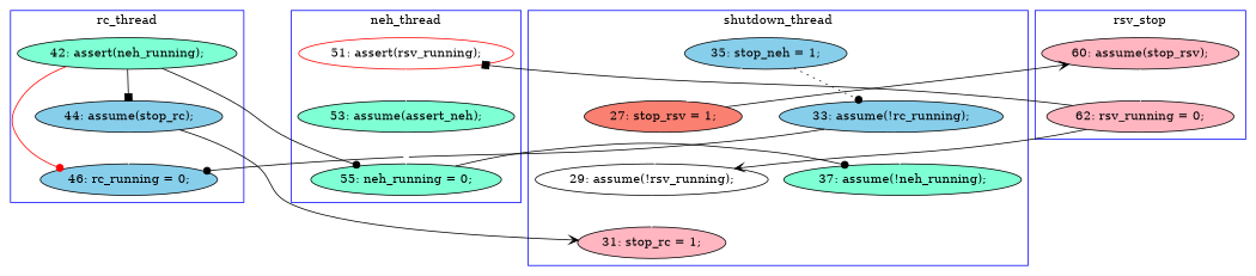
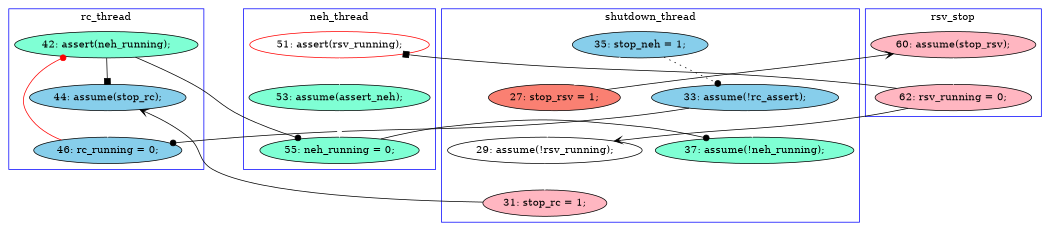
  digraph {
    node [fillcolor=skyblue style=filled]
    edge [color=black style=solid]
    n1 [fillcolor=salmon label="27: stop_rsv = 1;"]
    n2 [fillcolor=lightpink label="31: stop_rc = 1;"]
    n3 [fillcolor=white label="29: assume(!rsv_running);"]
-   n4 [label="33: assume(!rc_running);"]
+   n4 [label="33: assume(!rc_assert);"]
    n5 [fillcolor=aquamarine label="37: assume(!neh_running);"]
    n6 [label="35: stop_neh = 1;"]
    n7 [fillcolor=lightpink label="60: assume(stop_rsv);"]
    n8 [fillcolor=lightpink label="62: rsv_running = 0;"]
    n9 [label="44: assume(stop_rc);"]
    n10 [label="46: rc_running = 0;"]
    n11 [fillcolor=aquamarine label="42: assert(neh_running);"]
    n12 [fillcolor=aquamarine label="53: assume(assert_neh);"]
    n13 [fillcolor=aquamarine label="55: neh_running = 0;"]
    n14 [color=red fillcolor=white label="51: assert(rsv_running);"]
    subgraph cluster_1 {
      color=blue
      label=shutdown_thread
      n1
      n2
      n3
      n4
      n5
      n6
    }
    subgraph cluster_2 {
      color=blue
      label=rsv_stop
      n7
      n8
    }
    subgraph cluster_3 {
      color=blue
      label=rc_thread
      n9
      n10
      n11
    }
    subgraph cluster_4 {
      color=blue
      label=neh_thread
      n12
      n13
      n14
    }
    n1 -> n3 [color=white]
    n1 -> n7 [arrowhead=vee constraint=false]
    n3 -> n2 [color=white]
    n4 -> n5 [color=white]
    n4 -> n10 [arrowhead=dot constraint=false]
    n6 -> n1 [color=white]
    n6 -> n4 [arrowhead=dot style=dotted]
    n7 -> n8 [color=white]
    n8 -> n3 [arrowhead=vee constraint=false]
    n8 -> n14 [arrowhead=box constraint=false]
-   n9 -> n2 [arrowhead=vee constraint=false]
+   n2 -> n9 [arrowhead=vee constraint=false]
    n9 -> n10 [color=white]
-   n11 -> n10 [arrowhead=dot color=red constraint=false]
+   n10 -> n11 [arrowhead=dot color=red constraint=false]
    n11 -> n9 [arrowhead=box]
    n11 -> n13 [arrowhead=dot constraint=false]
    n12 -> n13 [color=white]
    n13 -> n5 [arrowhead=dot constraint=false]
    n14 -> n12 [color=white]
  }
